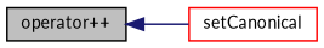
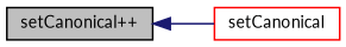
  digraph {
    rankdir=LR
    fontname=Lato
    node [fontname=Lato fontsize=10 shape=record]
-   n1 [color=black fillcolor=grey75 fontcolor=black height=0.2 label="operator++" style=filled width=0.4]
+   n1 [color=black fillcolor=grey75 fontcolor=black height=0.2 label="setCanonical++" style=filled width=0.4]
    n2 [color=red height=0.2 label=setCanonical width=0.4]
    n1 -> n2 [color=midnightblue dir=back fontname=Lato fontsize=10 labelfontname=Helvetica labelfontsize=10 style=solid]
  }
